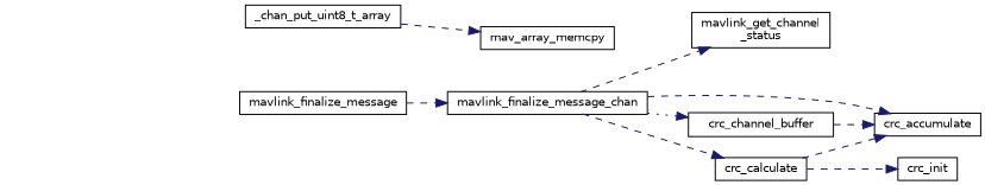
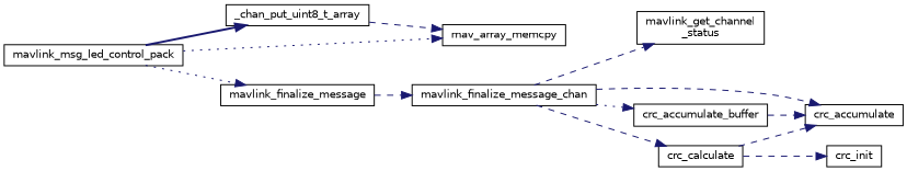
  digraph {
    rankdir=LR
    node [color=black fillcolor=white fontname=Helvetica fontsize=10 shape=record style=filled]
    edge [color=midnightblue fontname=Helvetica fontsize=10 labelfontname=Helvetica labelfontsize=10 style=dashed]
+   n1 [height=0.2 label=mavlink_msg_led_control_pack width=0.4]
    n2 [height=0.2 label=_chan_put_uint8_t_array width=0.4]
    n3 [height=0.2 label=mav_array_memcpy width=0.4]
    n4 [height=0.2 label=mavlink_finalize_message width=0.4]
    n5 [height=0.2 label=mavlink_finalize_message_chan width=0.4]
    n6 [height=0.2 label="mavlink_get_channel\l_status" width=0.4]
    n7 [height=0.2 label=crc_calculate width=0.4]
    n8 [height=0.2 label=crc_accumulate width=0.4]
-   n9 [height=0.2 label=crc_channel_buffer width=0.4]
+   n9 [height=0.2 label=crc_accumulate_buffer width=0.4]
    n10 [height=0.2 label=crc_init width=0.4]
+   n1 -> n2 [style=bold]
+   n1 -> n3 [style=dotted]
+   n1 -> n4 [style=dotted]
    n2 -> n3
    n4 -> n5
    n5 -> n6
    n5 -> n7
    n5 -> n8
    n5 -> n9 [style=dotted]
    n7 -> n8
    n7 -> n10
    n9 -> n8
  }
